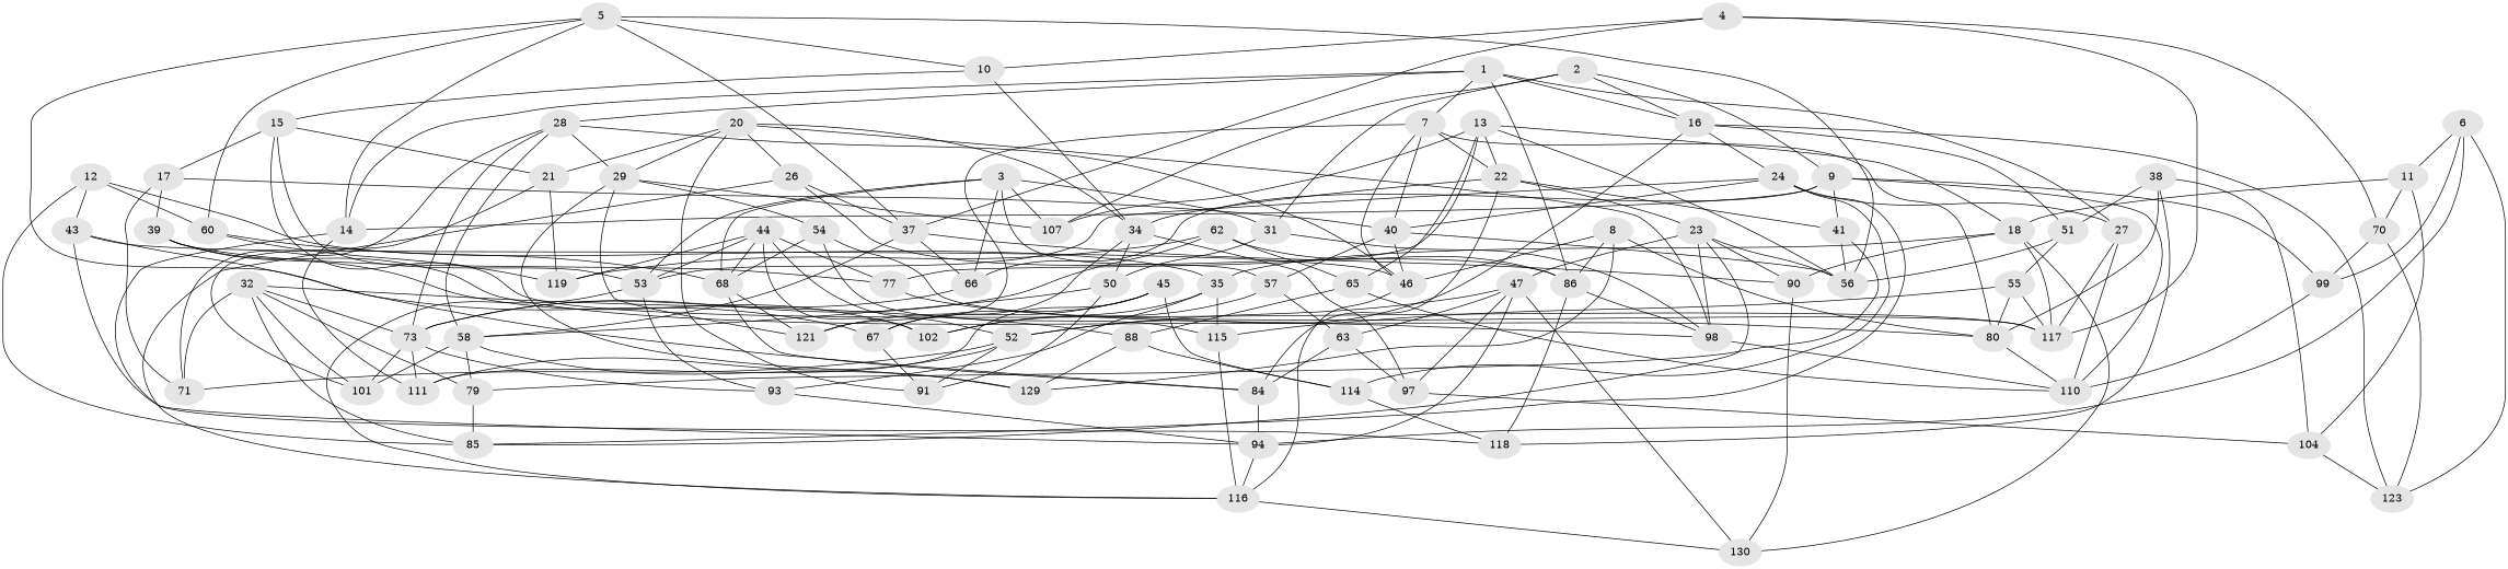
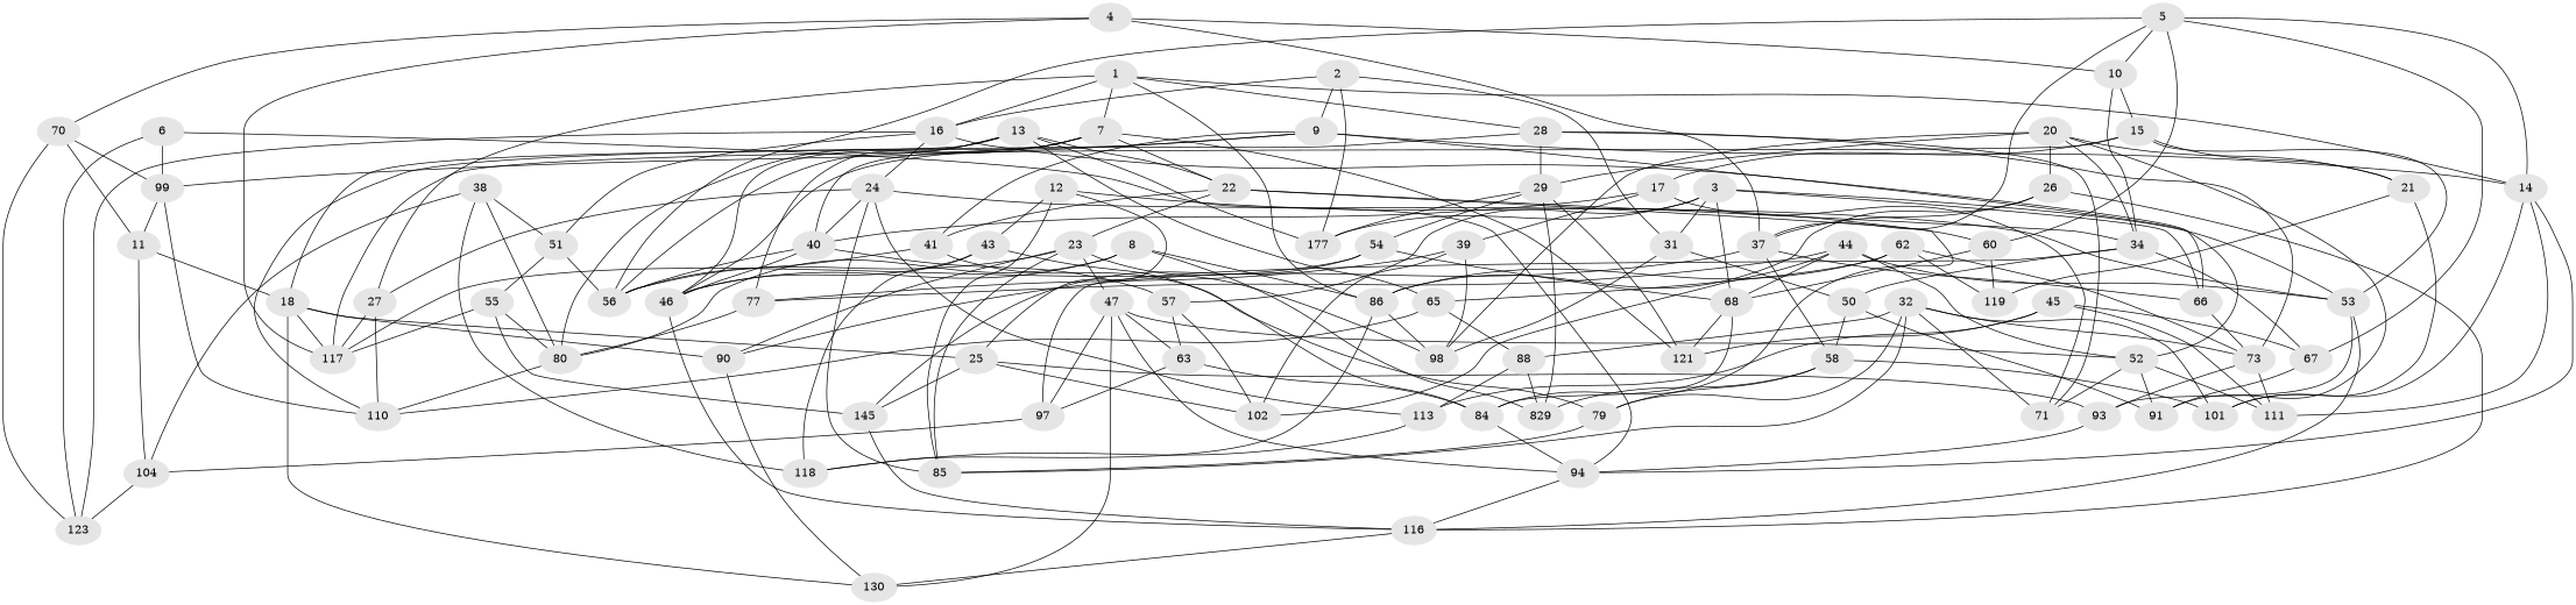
  graph {
    node [color=gray90 style=filled]
    1 [super="+128"]
    7 [super="+36"]
    14 [super="+131"]
    16 [super="+124"]
    27
    28 [super="+74"]
    86 [super="+112"]
    22 [super="+69"]
    40 [super="+127"]
    46 [super="+89"]
    80 [super="+122"]
    121
    94 [super="+109"]
    101
    111
    123
    24 [super="+25"]
    51
    52 [super="+103"]
    117 [super="+125"]
    110 [super="+113"]
    71
    29 [super="+49"]
    58 [super="+76"]
    73 [super="+126"]
    98 [super="+108"]
    118
    9 [super="+100"]
    66
    99
    41
    2
    31
-   107
+   107 [label=177]
    50
    3 [super="+78"]
    53 [super="+59"]
    57
    68 [super="+106"]
    116 [super="+120"]
    93
    102
    63
    84 [super="+87"]
    4
    10
    37 [super="+42"]
    70
    15 [super="+19"]
    34 [super="+48"]
    90
    5 [super="+30"]
    56 [super="+95"]
    60
    67
    119
    91
    6
    11
    18 [super="+72"]
    104
    23 [super="+61"]
    8
-   129
+   129 [label=829]
    79
    17 [super="+96"]
    21
    97
-   35 [super="+81"]
+   35 [super="+81" label=25]
    130
-   115
+   115 [label=145]
    12
    43
    85 [super="+105"]
    13 [super="+82"]
    65
    77
    88
    39
-   114
+   114 [label=113]
    55
    20 [super="+33"]
    26
    54
    47 [super="+75"]
    32 [super="+92"]
    38
    44 [super="+83"]
    45
    62
    1 -- 7
    1 -- 14
    1 -- 16
    1 -- 27
    1 -- 28
    1 -- 86
    7 -- 22
    7 -- 40
    7 -- 46
    7 -- 80
    7 -- 121
    14 -- 94
-   73 -- 101
+   14 -- 101
    14 -- 111
    16 -- 123
    16 -- 24
    16 -- 51
    16 -- 52
    27 -- 117
    27 -- 110
    28 -- 46
    28 -- 71
    28 -- 29
-   28 -- 58
    28 -- 73
    86 -- 98
    86 -- 118
    22 -- 41
    22 -- 84
    22 -- 34
    22 -- 23
    40 -- 46
    40 -- 57
    40 -- 56
    46 -- 116
    80 -- 110
    94 -- 116
    24 -- 27
    24 -- 40
    24 -- 53
    24 -- 85
    24 -- 114
    51 -- 56
    51 -- 55
    52 -- 111
    52 -- 71
    52 -- 91
    29 -- 121
    29 -- 107
    29 -- 129
    29 -- 54
    58 -- 101
    58 -- 129
    58 -- 79
    73 -- 111
    73 -- 93
-   98 -- 110
    9 -- 14
    9 -- 110
    9 -- 66
    9 -- 99
    9 -- 41
    66 -- 73
    99 -- 110
    41 -- 56
    41 -- 79
    2 -- 16
    2 -- 9
    2 -- 31
    2 -- 107
    31 -- 98
    31 -- 50
    50 -- 58
    50 -- 91
    3 -- 66
    3 -- 31
    3 -- 107
    3 -- 53
    3 -- 57
    3 -- 68
    53 -- 116
    53 -- 93
    57 -- 102
    57 -- 63
    68 -- 121
    68 -- 84
    116 -- 130
    93 -- 94
    63 -- 84
    63 -- 97
    84 -- 94
    4 -- 117
    4 -- 10
    4 -- 37
    4 -- 70
    10 -- 15
    10 -- 34
    37 -- 58
    37 -- 66
    37 -- 90
    70 -- 123
    70 -- 99
    15 -- 117
    15 -- 53
    15 -- 17
    15 -- 21
    34 -- 50
    34 -- 67
    34 -- 97
    90 -- 130
    5 -- 14
    5 -- 10
    5 -- 37
    5 -- 56
    5 -- 60
    5 -- 67
    60 -- 68
    60 -- 119
    67 -- 91
    6 -- 94
    6 -- 123
    6 -- 99
-   6 -- 11
+   99 -- 11
    11 -- 70
    11 -- 18
    11 -- 104
    18 -- 117
    18 -- 90
    18 -- 35
    18 -- 130
    104 -- 123
    23 -- 98
    23 -- 90
    23 -- 56
    23 -- 85
    23 -- 47
    8 -- 86
    8 -- 46
    8 -- 80
    8 -- 129
    79 -- 85
    17 -- 40
    17 -- 71
    17 -- 39
    21 -- 101
    21 -- 119
    97 -- 104
    35 -- 93
    35 -- 102
    35 -- 115
    115 -- 116
    12 -- 60
    12 -- 35
    12 -- 43
    12 -- 85
    43 -- 46
    43 -- 118
    43 -- 84
    13 -- 22
    13 -- 107
    13 -- 56
    13 -- 18
    13 -- 65
    13 -- 77
    65 -- 110
    65 -- 88
    77 -- 80
    88 -- 129
    88 -- 114
    39 -- 98
    39 -- 102
    39 -- 77
    114 -- 118
    55 -- 80
    55 -- 117
    55 -- 115
    20 -- 29
    20 -- 98
    20 -- 34
    20 -- 91
    20 -- 21
    20 -- 26
    26 -- 86
    26 -- 116
    26 -- 37
    54 -- 117
    54 -- 68
    54 -- 115
    47 -- 94
    47 -- 52
    47 -- 63
    47 -- 97
    47 -- 130
    32 -- 101
    32 -- 71
    32 -- 73
    32 -- 79
    32 -- 85
    32 -- 88
    38 -- 80
    38 -- 51
    38 -- 118
    38 -- 104
    44 -- 52
    44 -- 53
    44 -- 68
    44 -- 102
-   44 -- 119
    44 -- 77
    45 -- 121
    45 -- 111
    45 -- 67
    45 -- 114
    62 -- 86
    62 -- 73
    62 -- 119
    62 -- 65
  }
